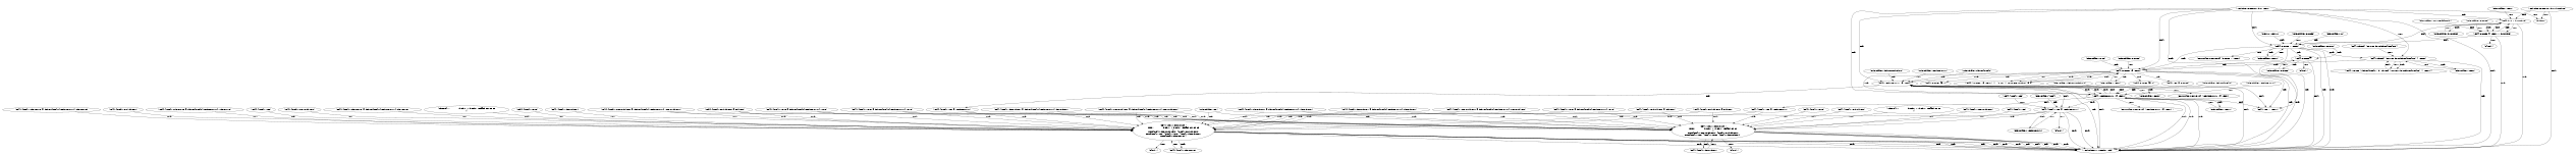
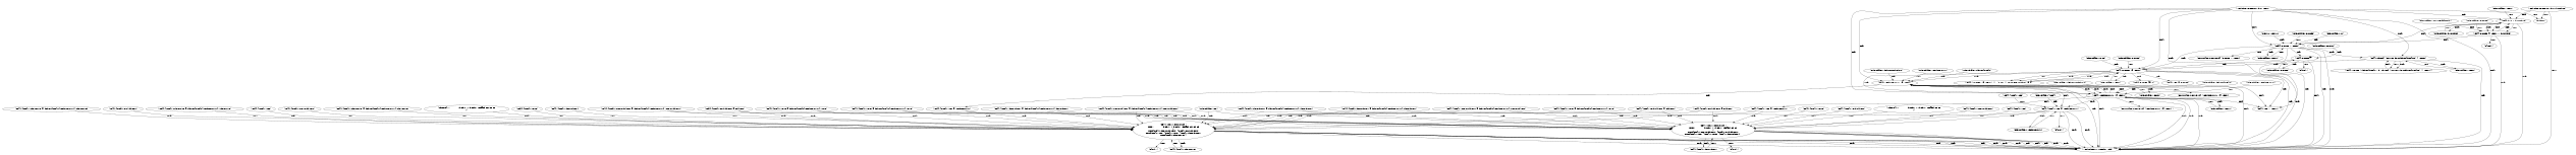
  digraph {
    fontname="DejaVu Sans Mono"
    node [fontname="DejaVu Sans Mono"]
    edge [fontname="DejaVu Sans Mono"]
    n1 [label="(Call,local->reg = register_num)"]
    n2 [label="(Call,rbin->cb_printf (\n\t\t\t\t\"        0x%04x - 0x%04x reg=%d %s %s %s\n\",\n\t\t\t\tlocal->startAddress, local->endAddress,\n\t\t\t\tlocal->reg, local->name, local->descriptor,\n\t\t\t\tlocal->signature))"]
    n3 [label="(Call,rbin->cb_printf (\n\t\t\t\t\"        0x%04x - 0x%04x reg=%d %s %s\n\",\n\t\t\t\tlocal->startAddress, local->endAddress,\n\t\t\t\tlocal->reg, local->name, local->descriptor))"]
    n4 [label="(Identifier,register_num)"]
    n5 [label="(MethodReturn,static void)"]
    n6 [label="(Block,)"]
    n7 [label="(Block,)"]
    n8 [label="(Call,local->signature)"]
    n9 [label="(Call,local->descriptor)"]
    n10 [label="(Block,)"]
    n11 [label="(Call,register_num >= regsz)"]
    n12 [label="(Call,register_num >= regsz)"]
    n13 [label="(Call,reg < regsz)"]
    n14 [label="(Identifier,regsz)"]
    n15 [label="(ControlStructure,if (register_num >= regsz))"]
    n16 [label="(Call,local->reg = register_num)"]
    n17 [label="(Identifier,regsz)"]
    n18 [label="(ControlStructure,if (register_num >= regsz))"]
    n19 [label="(Call,local->reg = register_num)"]
    n20 [label="(Call,argReg >= regsz)"]
-   n21 [label="(Call,argReg += 1)"]
    n22 [label="(Call,(argReg >= regsz) || !type || parameters_size <= 0)"]
    n23 [label="(Identifier,regsz)"]
    n24 [label="(Call,argReg += 2)"]
    n25 [label="(Call,reg = argReg)"]
    n26 [label="(Call,argReg > regsz)"]
    n27 [label="(Call,argReg++)"]
    n28 [label="(Call,sizeof (struct dex_debug_local_t) * regsz)"]
    n29 [label="(ControlStructure,if (argReg > regsz))"]
    n30 [label="(Identifier,regsz)"]
    n31 [label="(Identifier,argReg)"]
    n32 [label="(Block,)"]
    n33 [label="(Identifier,regsz)"]
    n34 [label="(Call,memset (debug_locals, 0, sizeof (struct dex_debug_local_t) * regsz))"]
    n35 [label="(Call,argReg = regsz - ins_size)"]
    n36 [label="(Call,ins - ins_size)"]
    n37 [label="(Block,)"]
    n38 [label="(Identifier,ins_size)"]
    n39 [label="(MethodParameterIn,int regsz)"]
    1000111
    n41 [label="(MethodParameterIn,int ins_size)"]
    n42 [label="(Identifier,argReg)"]
    n43 [label="(Call,local->name)"]
    n44 [label="(Identifier,debug_positions)"]
    n45 [label="(Literal,\"        0x%04x - 0x%04x reg=%d %s %s %s\n\")"]
    n46 [label="(Call,local->startAddress = debug_locals[register_num].startAddress)"]
    n47 [label="(Call,local->signature = debug_locals[register_num].signature)"]
    n48 [label="(Call,local->name = debug_locals[register_num].name)"]
    n49 [label="(Identifier,type)"]
    n50 [label="(Call,local->endAddress)"]
    n51 [label="(Identifier,local)"]
    n52 [label="(Identifier,p4)"]
    n53 [label="(Call,local->signature = debug_locals[register_num].signature)"]
    n54 [label="(Identifier,debug_positions)"]
    n55 [label="(Call,local->reg)"]
    n56 [label="(Call,local->descriptor = debug_locals[register_num].descriptor)"]
    n57 [label="(Identifier,params)"]
    n58 [label="(Call,local->startAddress = debug_locals[register_num].startAddress)"]
    n59 [label="(Identifier,debug_locals)"]
    n60 [label="(Call,local->endAddress = address)"]
    n61 [label="(Call,local->name = debug_locals[register_num].name)"]
    n62 [label="(Call,local->endAddress)"]
-   n63 [label="(Call,sizeof (struct dex_debug_local_t))"]
    n64 [label="(Call,local->startAddress = debug_locals[register_num].startAddress)"]
    n65 [label="(Identifier,register_num)"]
    n66 [label="(Identifier,regsz)"]
    n67 [label="(Identifier,reg)"]
    n68 [label="(Literal,\"        0x%04x - 0x%04x reg=%d %s %s\n\")"]
    n69 [label="(Call,local->descriptor = debug_locals[register_num].descriptor)"]
    n70 [label="(Call,local->name = debug_locals[register_num].name)"]
    n71 [label="(Return,return;)"]
    n72 [label="(Call,local->startAddress)"]
    n73 [label="(Call,local->signature = debug_locals[register_num].signature)"]
    n74 [label="(Call,local->startAddress)"]
    n75 [label="(Call,local->reg)"]
    n76 [label="(Call,local->endAddress = address)"]
    n77 [label="(Call,local->endAddress = address)"]
    n78 [label="(Identifier,source_file_idx)"]
    n79 [label="(Call,local->reg)"]
    n80 [label="(Call,local->name)"]
    n81 [label="(Identifier,register_num)"]
    n82 [label="(Identifier,argReg)"]
    n83 [label="(Call,local->descriptor)"]
    n84 [label="(Identifier,argReg)"]
    n85 [label="(Identifier,debug_locals)"]
    n86 [label="(Call,local->descriptor = debug_locals[register_num].descriptor)"]
    n1 -> n2 [label="DDG: "]
    n1 -> n3 [label="DDG: "]
    n1 -> n4 [label="CFG: "]
    n1 -> n5 [label="DDG: "]
    n1 -> n5 [label="DDG: "]
    n1 -> n6 [label="AST: "]
    n2 -> n5 [label="DDG: "]
    n2 -> n5 [label="DDG: "]
    n2 -> n5 [label="DDG: "]
    n2 -> n5 [label="DDG: "]
    n2 -> n5 [label="DDG: "]
    n2 -> n5 [label="DDG: "]
    n2 -> n5 [label="DDG: "]
    n2 -> n7 [label="AST: "]
    n2 -> n8 [label="CFG: "]
    n3 -> n5 [label="DDG: "]
    n3 -> n5 [label="DDG: "]
    n3 -> n5 [label="DDG: "]
    n3 -> n5 [label="DDG: "]
    n3 -> n5 [label="DDG: "]
    n3 -> n5 [label="DDG: "]
    n3 -> n9 [label="CFG: "]
    n3 -> n10 [label="AST: "]
    n4 -> n1 [label="AST: "]
    n8 -> n2 [label="AST: "]
    n9 -> n3 [label="AST: "]
    n11 -> n1 [label="DDG: "]
    n11 -> n5 [label="DDG: "]
    n11 -> n5 [label="DDG: "]
    n11 -> n5 [label="DDG: "]
    n11 -> n12 [label="DDG: "]
    n11 -> n12 [label="DDG: "]
    n11 -> n13 [label="DDG: "]
    n11 -> n14 [label="CFG: "]
    n11 -> n15 [label="AST: "]
    n11 -> n16 [label="DDG: "]
    n12 -> n1 [label="DDG: "]
    n12 -> n5 [label="DDG: "]
    n12 -> n5 [label="DDG: "]
    n12 -> n5 [label="DDG: "]
    n12 -> n11 [label="DDG: "]
    n12 -> n11 [label="DDG: "]
    n12 -> n13 [label="DDG: "]
    n12 -> n17 [label="CFG: "]
    n12 -> n18 [label="AST: "]
    n12 -> n19 [label="DDG: "]
    n14 -> n11 [label="AST: "]
    n16 -> n2 [label="DDG: "]
    n16 -> n3 [label="DDG: "]
    n17 -> n12 [label="AST: "]
    n19 -> n2 [label="DDG: "]
    n19 -> n3 [label="DDG: "]
    n20 -> n5 [label="DDG: "]
    n20 -> n5 [label="DDG: "]
    n20 -> n11 [label="DDG: "]
    n20 -> n12 [label="DDG: "]
    n20 -> n13 [label="DDG: "]
-   n20 -> n21 [label="DDG: "]
    n20 -> n22 [label="AST: "]
    n20 -> n22 [label="DDG: "]
    n20 -> n22 [label="DDG: "]
    n20 -> n23 [label="CFG: "]
    n20 -> n24 [label="DDG: "]
    n20 -> n25 [label="DDG: "]
    n22 -> n20 [label="CFG: "]
    n23 -> n20 [label="AST: "]
    n26 -> n5 [label="DDG: "]
    n26 -> n5 [label="DDG: "]
    n26 -> n5 [label="DDG: "]
    n26 -> n20 [label="DDG: "]
    n26 -> n27 [label="DDG: "]
    n26 -> n28 [label="DDG: "]
    n26 -> n29 [label="AST: "]
    n26 -> n30 [label="CFG: "]
    n27 -> n5 [label="DDG: "]
    n27 -> n20 [label="DDG: "]
    n27 -> n31 [label="CFG: "]
    n27 -> n32 [label="AST: "]
    n28 -> n5 [label="DDG: "]
    n28 -> n20 [label="DDG: "]
    n28 -> n33 [label="CFG: "]
    n28 -> n34 [label="AST: "]
    n28 -> n34 [label="DDG: "]
    n30 -> n26 [label="AST: "]
    n31 -> n27 [label="AST: "]
    n33 -> n28 [label="AST: "]
    n34 -> n28 [label="CFG: "]
    n35 -> n5 [label="DDG: "]
    n35 -> n26 [label="DDG: "]
    n35 -> n36 [label="CFG: "]
    n35 -> n37 [label="AST: "]
    n36 -> n5 [label="DDG: "]
    n36 -> n26 [label="DDG: "]
    n36 -> n35 [label="AST: "]
    n36 -> n35 [label="DDG: "]
    n36 -> n35 [label="DDG: "]
    n36 -> n38 [label="CFG: "]
    n38 -> n36 [label="AST: "]
    n39 -> n5 [label="DDG: "]
    n39 -> n11 [label="DDG: "]
    n39 -> n12 [label="DDG: "]
    n39 -> n13 [label="DDG: "]
    n39 -> n20 [label="DDG: "]
    n39 -> n26 [label="DDG: "]
-   n39 -> n28 [label="AST: "]
+   n39 -> n28 [label="DDG: "]
    n39 -> n36 [label="DDG: "]
    n39 -> 1000111 [label="AST: "]
-   n41 -> n5 [label="DDG: "]
+   n41 -> n5 [label="AST: "]
    n41 -> n36 [label="DDG: "]
    n41 -> 1000111 [label="AST: "]
    n42 -> n35 [label="AST: "]
    n43 -> n3 [label="AST: "]
    n44 -> n11 [label="CFG: "]
    n45 -> n2 [label="AST: "]
    n46 -> n2 [label="DDG: "]
    n46 -> n3 [label="DDG: "]
    n47 -> n2 [label="DDG: "]
    n48 -> n2 [label="DDG: "]
    n48 -> n3 [label="DDG: "]
    n49 -> n20 [label="CFG: "]
    n50 -> n3 [label="AST: "]
    n51 -> n1 [label="CFG: "]
    n52 -> n26 [label="CFG: "]
    n53 -> n2 [label="DDG: "]
    n54 -> n12 [label="CFG: "]
    n55 -> n2 [label="AST: "]
    n56 -> n2 [label="DDG: "]
    n56 -> n3 [label="DDG: "]
    n57 -> n27 [label="CFG: "]
    n58 -> n2 [label="DDG: "]
    n58 -> n3 [label="DDG: "]
    n59 -> n12 [label="CFG: "]
    n60 -> n2 [label="DDG: "]
    n60 -> n3 [label="DDG: "]
    n61 -> n2 [label="DDG: "]
    n61 -> n3 [label="DDG: "]
    n62 -> n2 [label="AST: "]
-   n63 -> n28 [label="AST: "]
    n64 -> n2 [label="DDG: "]
    n64 -> n3 [label="DDG: "]
    n65 -> n11 [label="AST: "]
    n66 -> n36 [label="AST: "]
    n67 -> n2 [label="CFG: "]
    n67 -> n3 [label="CFG: "]
    n68 -> n3 [label="AST: "]
    n69 -> n2 [label="DDG: "]
    n69 -> n3 [label="DDG: "]
    n70 -> n2 [label="DDG: "]
    n70 -> n3 [label="DDG: "]
    n71 -> n26 [label="CFG: "]
    n72 -> n2 [label="AST: "]
    n73 -> n2 [label="DDG: "]
    n74 -> n3 [label="AST: "]
    n75 -> n3 [label="AST: "]
    n76 -> n2 [label="DDG: "]
    n76 -> n3 [label="DDG: "]
    n77 -> n2 [label="DDG: "]
    n77 -> n3 [label="DDG: "]
    n78 -> n35 [label="CFG: "]
    n79 -> n1 [label="AST: "]
    n80 -> n2 [label="AST: "]
    n81 -> n12 [label="AST: "]
    n82 -> n26 [label="AST: "]
    n83 -> n2 [label="AST: "]
    n84 -> n20 [label="AST: "]
    n85 -> n11 [label="CFG: "]
    n86 -> n2 [label="DDG: "]
    n86 -> n3 [label="DDG: "]
  }
